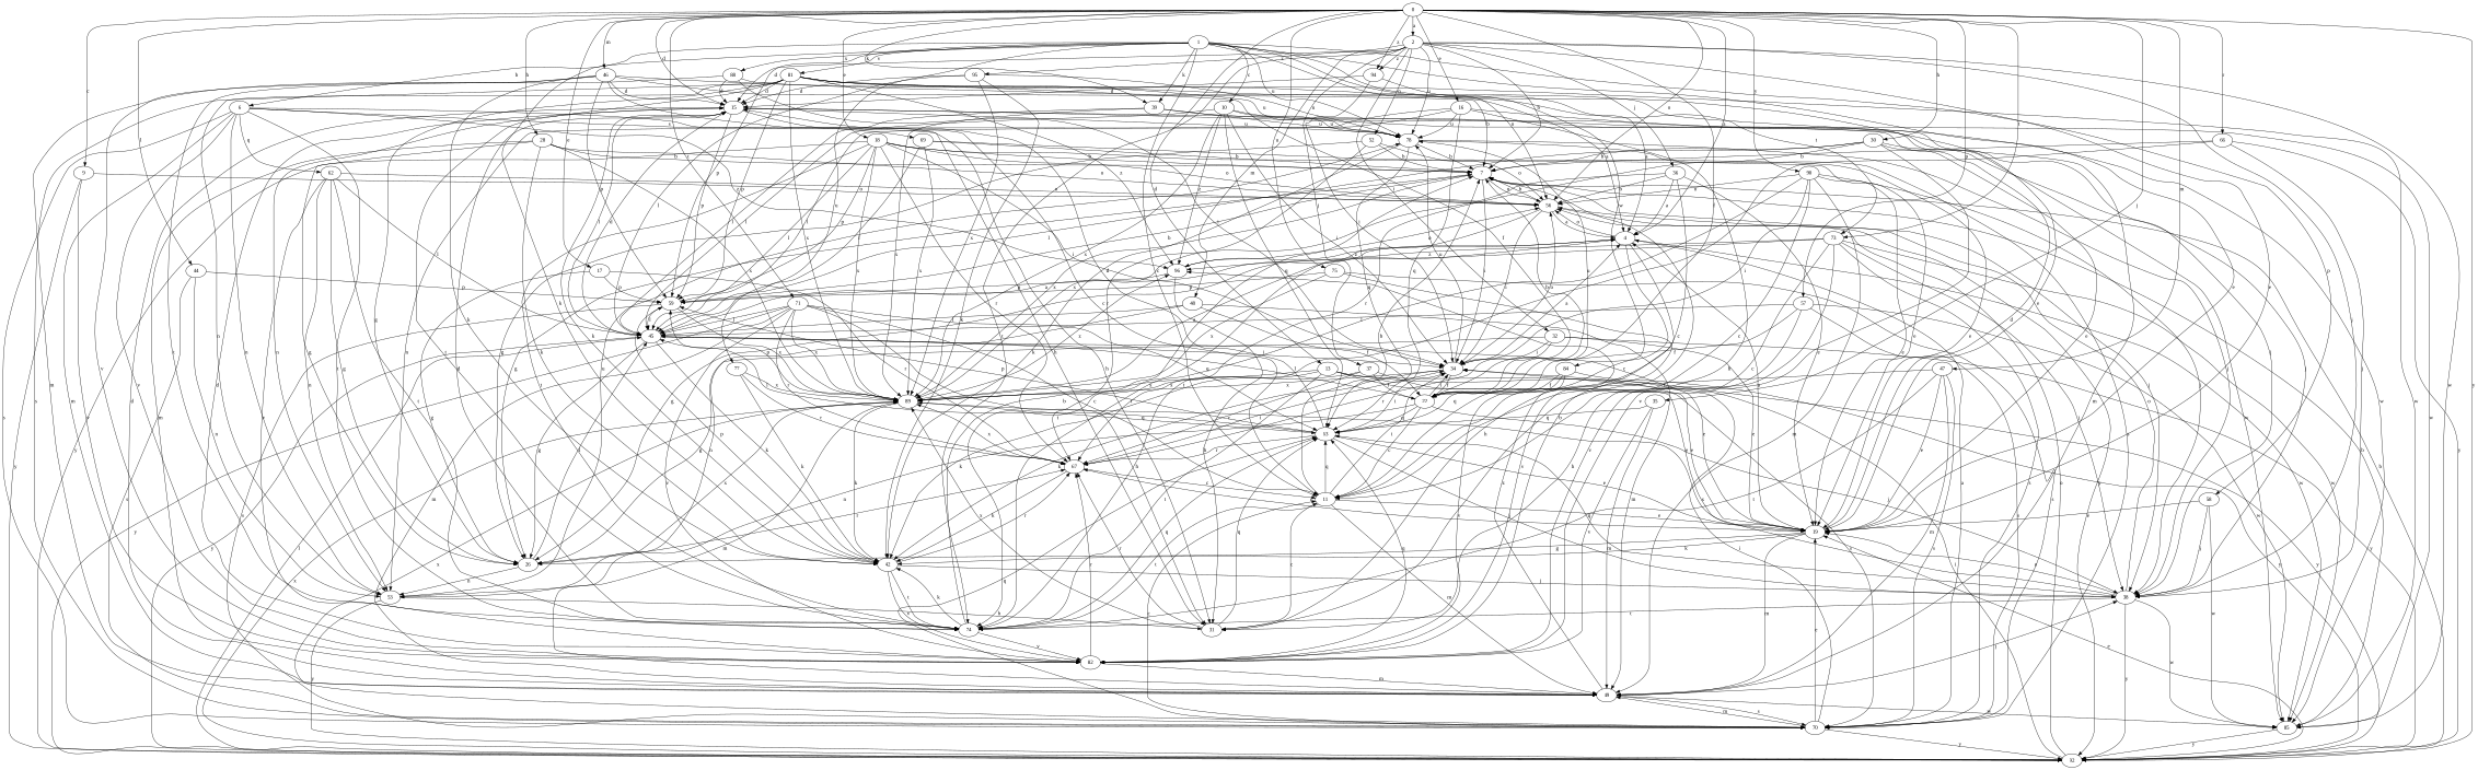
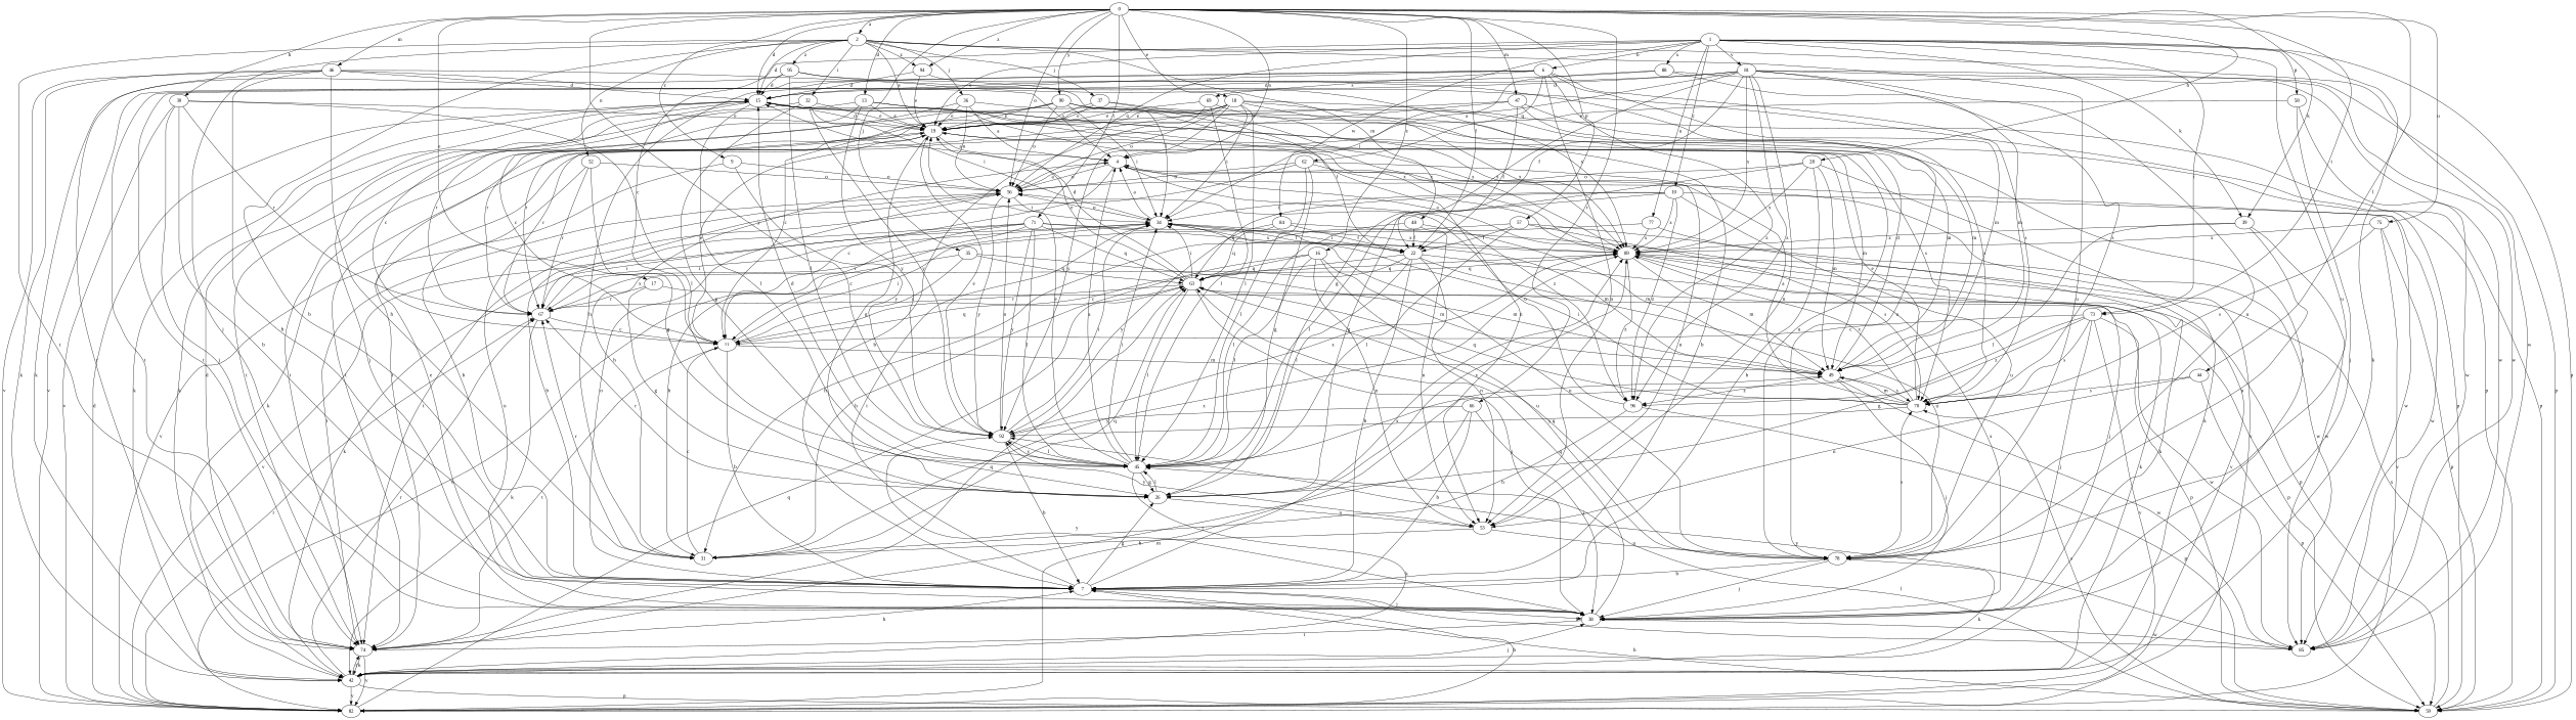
  strict digraph {
    fontname="Liberation Serif"
    node [fontname="Liberation Serif"]
    edge [fontname="Liberation Serif"]
    0
    2
    4
    9
    13
    15
    16
    17
    18
    22
    28
    30
    35
    39
    44
    46
    47
    56
    57
    66
    71
    73
    75
    90
    92
    94
    19
    78
    7
    32
    36
    37
    38
    48
    52
    74
    85
    95
    11
    31
    96
    82
    42
    70
    89
    59
    53
    45
    49
    63
    26
    67
    34
    1
    6
    10
    58
    77
    81
    84
    88
    62
    69
    0 -> 2 [label=a]
    0 -> 4 [label=a]
    0 -> 9 [label=c]
    0 -> 13 [label=d]
    0 -> 15 [label=d]
    0 -> 16 [label=e]
    0 -> 17 [label=e]
    0 -> 18 [label=e]
    0 -> 22 [label=f]
    0 -> 28 [label=h]
    0 -> 30 [label=h]
    0 -> 35 [label=j]
    0 -> 39 [label=k]
    0 -> 44 [label=l]
    0 -> 46 [label=m]
    0 -> 47 [label=m]
    0 -> 56 [label=o]
    0 -> 57 [label=p]
    0 -> 66 [label=r]
    0 -> 71 [label=t]
    0 -> 73 [label=t]
    0 -> 75 [label=u]
    0 -> 90 [label=y]
    0 -> 92 [label=y]
    0 -> 94 [label=z]
    2 -> 15 [label=d]
    2 -> 94 [label=z]
    2 -> 19 [label=e]
    2 -> 78 [label=u]
    2 -> 7 [label=b]
    2 -> 32 [label=i]
    2 -> 36 [label=j]
    2 -> 37 [label=j]
    2 -> 38 [label=j]
    2 -> 48 [label=m]
    2 -> 52 [label=n]
    2 -> 74 [label=t]
    2 -> 85 [label=w]
    2 -> 95 [label=z]
    4 -> 56 [label=o]
    4 -> 85 [label=w]
    4 -> 11 [label=c]
    4 -> 31 [label=h]
    4 -> 96 [label=z]
    9 -> 56 [label=o]
    9 -> 92 [label=y]
    9 -> 82 [label=v]
    13 -> 92 [label=y]
    13 -> 19 [label=e]
    13 -> 74 [label=t]
    13 -> 42 [label=k]
    13 -> 70 [label=s]
    13 -> 89 [label=x]
    15 -> 78 [label=u]
    15 -> 38 [label=j]
    15 -> 11 [label=c]
    15 -> 42 [label=k]
    15 -> 59 [label=p]
    15 -> 53 [label=n]
    15 -> 45 [label=l]
    16 -> 78 [label=u]
    16 -> 31 [label=h]
    16 -> 53 [label=n]
    16 -> 45 [label=l]
    16 -> 49 [label=m]
    16 -> 63 [label=q]
    17 -> 59 [label=p]
    17 -> 26 [label=g]
    17 -> 67 [label=r]
    18 -> 56 [label=o]
    18 -> 92 [label=y]
    18 -> 19 [label=e]
    18 -> 7 [label=b]
    18 -> 74 [label=t]
    18 -> 89 [label=x]
    18 -> 59 [label=p]
    18 -> 45 [label=l]
    18 -> 67 [label=r]
    18 -> 34 [label=i]
    22 -> 78 [label=u]
    22 -> 7 [label=b]
    22 -> 38 [label=j]
    22 -> 11 [label=c]
    22 -> 53 [label=n]
    22 -> 45 [label=l]
    22 -> 63 [label=q]
    22 -> 34 [label=i]
    28 -> 56 [label=o]
    28 -> 7 [label=b]
    28 -> 42 [label=k]
    28 -> 89 [label=x]
    28 -> 49 [label=m]
    28 -> 26 [label=g]
    30 -> 19 [label=e]
    30 -> 7 [label=b]
    30 -> 38 [label=j]
    30 -> 82 [label=v]
    30 -> 45 [label=l]
    30 -> 67 [label=r]
    35 -> 82 [label=v]
    35 -> 49 [label=m]
    35 -> 63 [label=q]
    39 -> 78 [label=u]
    39 -> 85 [label=w]
    39 -> 89 [label=x]
    39 -> 45 [label=l]
    44 -> 70 [label=s]
    44 -> 59 [label=p]
    44 -> 53 [label=n]
    46 -> 4 [label=a]
    46 -> 15 [label=d]
    46 -> 7 [label=b]
    46 -> 74 [label=t]
    46 -> 31 [label=h]
    46 -> 82 [label=v]
    46 -> 42 [label=k]
    46 -> 59 [label=p]
    47 -> 22 [label=f]
    47 -> 19 [label=e]
    47 -> 74 [label=t]
    47 -> 70 [label=s]
    47 -> 49 [label=m]
    56 -> 4 [label=a]
    56 -> 92 [label=y]
    56 -> 7 [label=b]
    56 -> 74 [label=t]
    56 -> 34 [label=i]
    57 -> 22 [label=f]
    57 -> 85 [label=w]
    57 -> 31 [label=h]
    57 -> 70 [label=s]
    57 -> 45 [label=l]
    66 -> 92 [label=y]
    66 -> 7 [label=b]
    66 -> 38 [label=j]
    66 -> 74 [label=t]
    71 -> 92 [label=y]
    71 -> 11 [label=c]
    71 -> 31 [label=h]
    71 -> 82 [label=v]
    71 -> 89 [label=x]
    71 -> 45 [label=l]
    71 -> 49 [label=m]
    71 -> 63 [label=q]
    71 -> 67 [label=r]
    73 -> 38 [label=j]
    73 -> 85 [label=w]
    73 -> 11 [label=c]
    73 -> 96 [label=z]
    73 -> 82 [label=v]
    73 -> 70 [label=s]
    73 -> 26 [label=g]
    75 -> 82 [label=v]
    75 -> 70 [label=s]
    75 -> 89 [label=x]
    75 -> 59 [label=p]
    90 -> 56 [label=o]
    90 -> 19 [label=e]
    90 -> 38 [label=j]
    90 -> 74 [label=t]
    90 -> 11 [label=c]
    90 -> 49 [label=m]
    90 -> 34 [label=i]
    92 -> 56 [label=o]
    92 -> 19 [label=e]
    92 -> 7 [label=b]
    92 -> 89 [label=x]
    92 -> 45 [label=l]
    92 -> 34 [label=i]
    94 -> 15 [label=d]
    94 -> 19 [label=e]
    94 -> 34 [label=i]
    19 -> 4 [label=a]
-   19 -> 15 [label=d]
+   15 -> 19 [label=d]
    19 -> 42 [label=k]
    19 -> 49 [label=m]
    19 -> 26 [label=g]
    19 -> 67 [label=r]
    78 -> 7 [label=b]
    78 -> 38 [label=j]
    78 -> 42 [label=k]
    78 -> 70 [label=s]
    78 -> 63 [label=q]
    7 -> 56 [label=o]
    7 -> 38 [label=j]
    7 -> 89 [label=x]
    7 -> 26 [label=g]
    7 -> 34 [label=i]
    32 -> 92 [label=y]
    32 -> 19 [label=e]
    32 -> 26 [label=g]
    32 -> 67 [label=r]
    32 -> 34 [label=i]
    36 -> 4 [label=a]
    36 -> 56 [label=o]
    36 -> 19 [label=e]
    36 -> 11 [label=c]
    36 -> 89 [label=x]
    37 -> 22 [label=f]
    37 -> 19 [label=e]
    37 -> 89 [label=x]
    37 -> 67 [label=r]
    38 -> 56 [label=o]
    38 -> 92 [label=y]
    38 -> 19 [label=e]
    38 -> 74 [label=t]
    38 -> 85 [label=w]
    38 -> 89 [label=x]
    38 -> 63 [label=q]
    48 -> 22 [label=f]
    48 -> 53 [label=n]
    48 -> 45 [label=l]
    48 -> 49 [label=m]
    52 -> 56 [label=o]
    52 -> 7 [label=b]
    52 -> 26 [label=g]
    52 -> 67 [label=r]
    74 -> 15 [label=d]
    74 -> 7 [label=b]
    74 -> 82 [label=v]
    74 -> 42 [label=k]
    74 -> 63 [label=q]
    85 -> 92 [label=y]
    85 -> 7 [label=b]
    95 -> 15 [label=d]
    95 -> 78 [label=u]
    95 -> 42 [label=k]
    95 -> 89 [label=x]
    95 -> 45 [label=l]
    11 -> 19 [label=e]
    11 -> 7 [label=b]
    11 -> 74 [label=t]
    11 -> 49 [label=m]
    11 -> 63 [label=q]
    11 -> 34 [label=i]
    31 -> 11 [label=c]
    31 -> 89 [label=x]
    31 -> 63 [label=q]
    31 -> 67 [label=r]
    96 -> 56 [label=o]
    96 -> 31 [label=h]
    96 -> 59 [label=p]
    82 -> 15 [label=d]
    82 -> 7 [label=b]
    82 -> 49 [label=m]
    82 -> 63 [label=q]
    82 -> 67 [label=r]
    42 -> 38 [label=j]
    42 -> 74 [label=t]
    42 -> 82 [label=v]
    42 -> 59 [label=p]
    42 -> 67 [label=r]
    70 -> 4 [label=a]
    70 -> 92 [label=y]
    70 -> 19 [label=e]
-   70 -> 11 [label=c]
+   35 -> 11 [label=c]
    70 -> 89 [label=x]
    70 -> 49 [label=m]
    70 -> 63 [label=q]
    70 -> 34 [label=i]
    89 -> 4 [label=a]
    89 -> 96 [label=z]
    89 -> 42 [label=k]
    89 -> 59 [label=p]
    89 -> 49 [label=m]
    89 -> 63 [label=q]
    59 -> 7 [label=b]
    59 -> 70 [label=s]
    59 -> 89 [label=x]
    59 -> 45 [label=l]
    53 -> 92 [label=y]
    53 -> 78 [label=u]
    53 -> 31 [label=h]
    45 -> 4 [label=a]
    45 -> 15 [label=d]
    45 -> 92 [label=y]
    45 -> 19 [label=e]
    45 -> 42 [label=k]
    45 -> 26 [label=g]
    45 -> 34 [label=i]
    49 -> 15 [label=d]
    49 -> 38 [label=j]
    49 -> 85 [label=w]
    49 -> 96 [label=z]
    49 -> 70 [label=s]
    63 -> 15 [label=d]
    63 -> 19 [label=e]
    63 -> 38 [label=j]
    63 -> 59 [label=p]
    63 -> 45 [label=l]
    63 -> 67 [label=r]
    63 -> 34 [label=i]
    26 -> 89 [label=x]
    26 -> 53 [label=n]
    26 -> 45 [label=l]
    26 -> 67 [label=r]
    67 -> 11 [label=c]
    67 -> 42 [label=k]
    67 -> 89 [label=x]
    67 -> 34 [label=i]
    34 -> 4 [label=a]
    34 -> 22 [label=f]
    34 -> 56 [label=o]
    34 -> 78 [label=u]
    34 -> 42 [label=k]
    34 -> 89 [label=x]
    1 -> 39 [label=k]
    1 -> 56 [label=o]
    1 -> 73 [label=t]
    1 -> 19 [label=e]
    1 -> 78 [label=u]
    1 -> 11 [label=c]
    1 -> 42 [label=k]
    1 -> 59 [label=p]
    1 -> 6 [label=b]
    1 -> 10 [label=c]
    1 -> 58 [label=p]
    1 -> 77 [label=u]
    1 -> 81 [label=v]
    1 -> 84 [label=w]
    1 -> 88 [label=x]
    6 -> 74 [label=t]
    6 -> 31 [label=h]
    6 -> 96 [label=z]
    6 -> 82 [label=v]
    6 -> 70 [label=s]
    6 -> 53 [label=n]
    6 -> 49 [label=m]
    6 -> 62 [label=q]
    6 -> 69 [label=s]
    10 -> 78 [label=u]
    10 -> 85 [label=w]
    10 -> 96 [label=z]
    10 -> 89 [label=x]
    10 -> 45 [label=l]
    10 -> 63 [label=q]
    10 -> 34 [label=i]
    58 -> 19 [label=e]
    58 -> 38 [label=j]
    58 -> 85 [label=w]
    77 -> 42 [label=k]
    77 -> 89 [label=x]
    77 -> 67 [label=r]
    81 -> 4 [label=a]
    81 -> 15 [label=d]
    81 -> 22 [label=f]
    81 -> 78 [label=u]
    81 -> 74 [label=t]
    81 -> 85 [label=w]
    81 -> 96 [label=z]
    81 -> 70 [label=s]
    81 -> 89 [label=x]
    81 -> 59 [label=p]
    81 -> 53 [label=n]
    81 -> 26 [label=g]
    84 -> 22 [label=f]
    84 -> 92 [label=y]
    84 -> 82 [label=v]
    84 -> 63 [label=q]
    88 -> 15 [label=d]
    88 -> 85 [label=w]
    88 -> 49 [label=m]
    88 -> 34 [label=i]
    62 -> 56 [label=o]
    62 -> 74 [label=t]
    62 -> 82 [label=v]
    62 -> 53 [label=n]
    62 -> 45 [label=l]
    62 -> 26 [label=g]
    69 -> 19 [label=e]
    69 -> 7 [label=b]
    69 -> 89 [label=x]
    69 -> 45 [label=l]
  }
